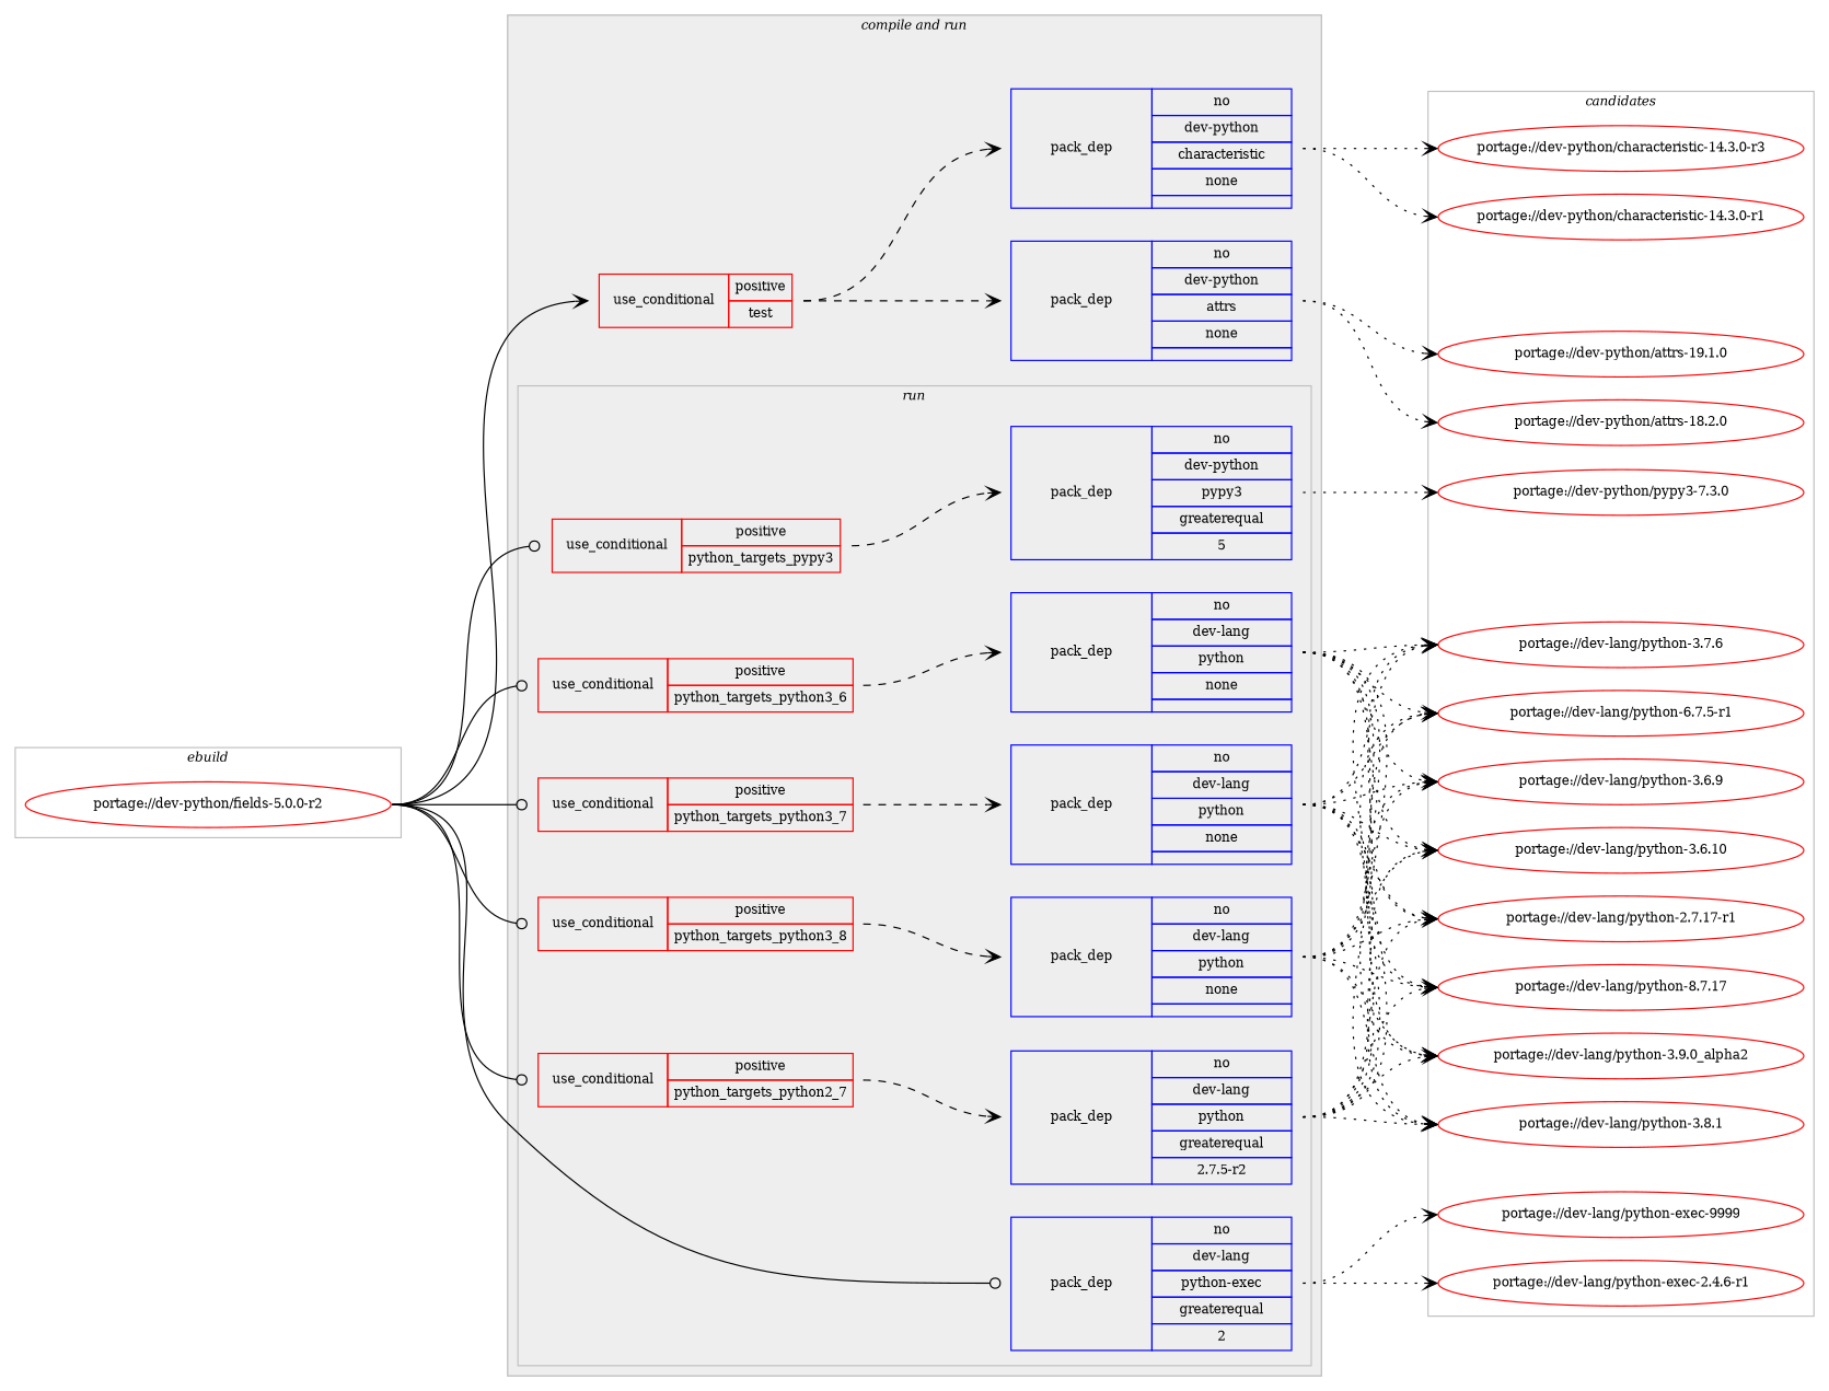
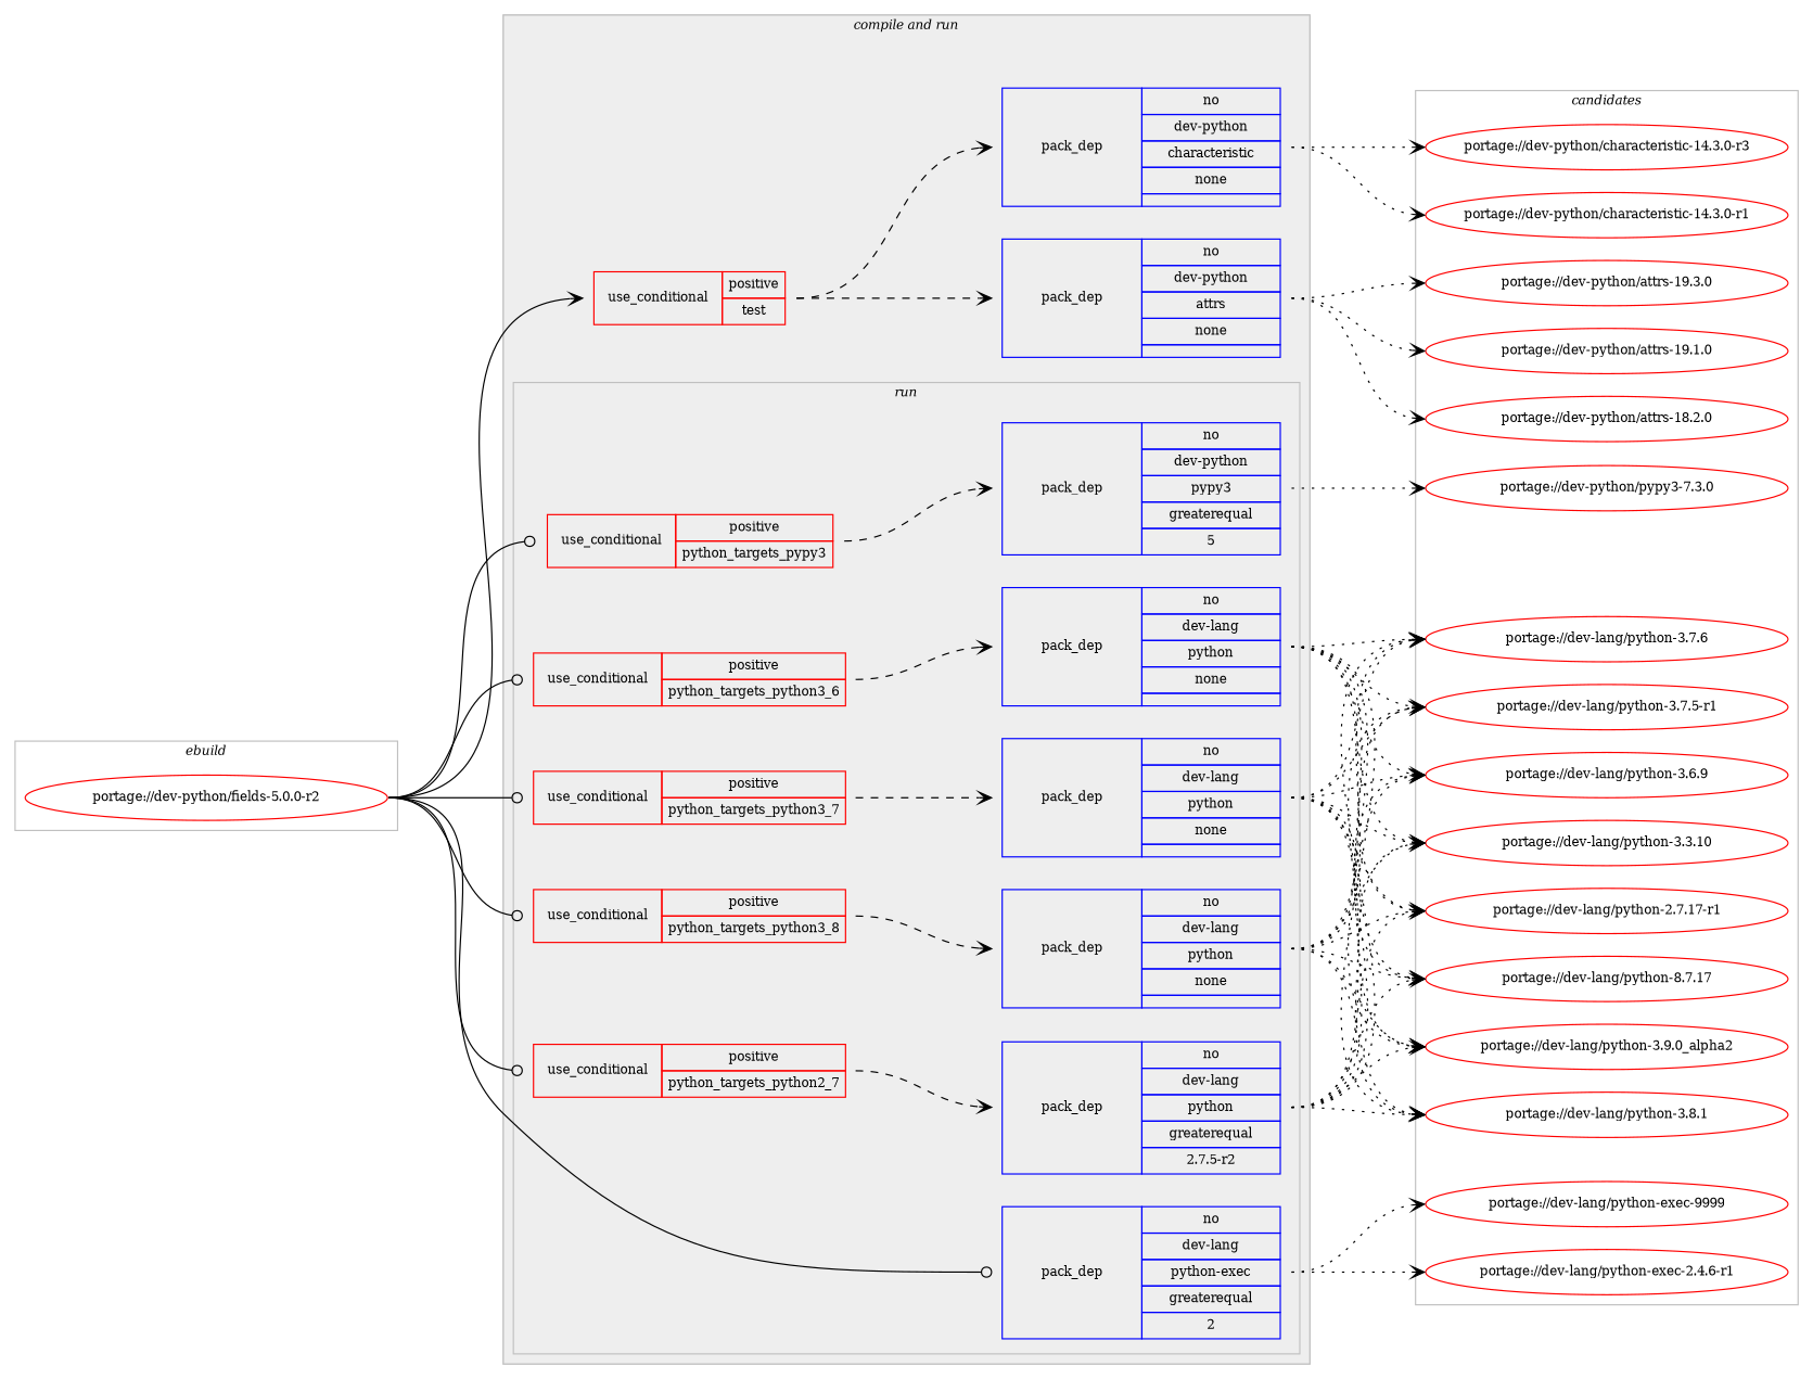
  digraph {
    compound=true
    concentrate=true
    fontname="DejaVu Serif"
    fontsize=10
    newrank=true
    rankdir=LR
    ranksep=1.5
    node [color=red fontname="DejaVu Serif" fontsize=10]
    edge [arrowhead=vee fontname="DejaVu Serif" headport=w style=dotted tailport=e weight=100]
    n1 [label="portage://dev-python/fields-5.0.0-r2" width=4]
    n2 [color=blue label=<<TABLE BORDER="0" CELLBORDER="1" CELLSPACING="0" CELLPADDING="4" WIDTH="220"><TR><TD ROWSPAN="6" CELLPADDING="30">pack_dep</TD></TR><TR><TD WIDTH="110">no</TD></TR><TR><TD>dev-python</TD></TR><TR><TD>attrs</TD></TR><TR><TD>none</TD></TR><TR><TD></TD></TR></TABLE>> shape=none]
    n3 [color=blue label=<<TABLE BORDER="0" CELLBORDER="1" CELLSPACING="0" CELLPADDING="4" WIDTH="220"><TR><TD ROWSPAN="6" CELLPADDING="30">pack_dep</TD></TR><TR><TD WIDTH="110">no</TD></TR><TR><TD>dev-python</TD></TR><TR><TD>characteristic</TD></TR><TR><TD>none</TD></TR><TR><TD></TD></TR></TABLE>> shape=none]
    n4 [label=<<TABLE BORDER="0" CELLBORDER="1" CELLSPACING="0" CELLPADDING="4"><TR><TD ROWSPAN="3" CELLPADDING="10">use_conditional</TD></TR><TR><TD>positive</TD></TR><TR><TD>test</TD></TR></TABLE>> shape=none]
    n5 [color=blue label=<<TABLE BORDER="0" CELLBORDER="1" CELLSPACING="0" CELLPADDING="4" WIDTH="220"><TR><TD ROWSPAN="6" CELLPADDING="30">pack_dep</TD></TR><TR><TD WIDTH="110">no</TD></TR><TR><TD>dev-python</TD></TR><TR><TD>pypy3</TD></TR><TR><TD>greaterequal</TD></TR><TR><TD>5</TD></TR></TABLE>> shape=none]
    n6 [label=<<TABLE BORDER="0" CELLBORDER="1" CELLSPACING="0" CELLPADDING="4"><TR><TD ROWSPAN="3" CELLPADDING="10">use_conditional</TD></TR><TR><TD>positive</TD></TR><TR><TD>python_targets_pypy3</TD></TR></TABLE>> shape=none]
    n7 [color=blue label=<<TABLE BORDER="0" CELLBORDER="1" CELLSPACING="0" CELLPADDING="4" WIDTH="220"><TR><TD ROWSPAN="6" CELLPADDING="30">pack_dep</TD></TR><TR><TD WIDTH="110">no</TD></TR><TR><TD>dev-lang</TD></TR><TR><TD>python</TD></TR><TR><TD>greaterequal</TD></TR><TR><TD>2.7.5-r2</TD></TR></TABLE>> shape=none]
    n8 [label=<<TABLE BORDER="0" CELLBORDER="1" CELLSPACING="0" CELLPADDING="4"><TR><TD ROWSPAN="3" CELLPADDING="10">use_conditional</TD></TR><TR><TD>positive</TD></TR><TR><TD>python_targets_python2_7</TD></TR></TABLE>> shape=none]
    n9 [color=blue label=<<TABLE BORDER="0" CELLBORDER="1" CELLSPACING="0" CELLPADDING="4" WIDTH="220"><TR><TD ROWSPAN="6" CELLPADDING="30">pack_dep</TD></TR><TR><TD WIDTH="110">no</TD></TR><TR><TD>dev-lang</TD></TR><TR><TD>python</TD></TR><TR><TD>none</TD></TR><TR><TD></TD></TR></TABLE>> shape=none]
    n10 [label=<<TABLE BORDER="0" CELLBORDER="1" CELLSPACING="0" CELLPADDING="4"><TR><TD ROWSPAN="3" CELLPADDING="10">use_conditional</TD></TR><TR><TD>positive</TD></TR><TR><TD>python_targets_python3_6</TD></TR></TABLE>> shape=none]
    n11 [color=blue label=<<TABLE BORDER="0" CELLBORDER="1" CELLSPACING="0" CELLPADDING="4" WIDTH="220"><TR><TD ROWSPAN="6" CELLPADDING="30">pack_dep</TD></TR><TR><TD WIDTH="110">no</TD></TR><TR><TD>dev-lang</TD></TR><TR><TD>python</TD></TR><TR><TD>none</TD></TR><TR><TD></TD></TR></TABLE>> shape=none]
    n12 [label=<<TABLE BORDER="0" CELLBORDER="1" CELLSPACING="0" CELLPADDING="4"><TR><TD ROWSPAN="3" CELLPADDING="10">use_conditional</TD></TR><TR><TD>positive</TD></TR><TR><TD>python_targets_python3_7</TD></TR></TABLE>> shape=none]
    n13 [color=blue label=<<TABLE BORDER="0" CELLBORDER="1" CELLSPACING="0" CELLPADDING="4" WIDTH="220"><TR><TD ROWSPAN="6" CELLPADDING="30">pack_dep</TD></TR><TR><TD WIDTH="110">no</TD></TR><TR><TD>dev-lang</TD></TR><TR><TD>python</TD></TR><TR><TD>none</TD></TR><TR><TD></TD></TR></TABLE>> shape=none]
    n14 [label=<<TABLE BORDER="0" CELLBORDER="1" CELLSPACING="0" CELLPADDING="4"><TR><TD ROWSPAN="3" CELLPADDING="10">use_conditional</TD></TR><TR><TD>positive</TD></TR><TR><TD>python_targets_python3_8</TD></TR></TABLE>> shape=none]
    n15 [color=blue label=<<TABLE BORDER="0" CELLBORDER="1" CELLSPACING="0" CELLPADDING="4" WIDTH="220"><TR><TD ROWSPAN="6" CELLPADDING="30">pack_dep</TD></TR><TR><TD WIDTH="110">no</TD></TR><TR><TD>dev-lang</TD></TR><TR><TD>python-exec</TD></TR><TR><TD>greaterequal</TD></TR><TR><TD>2</TD></TR></TABLE>> shape=none]
+   n16 [label="portage://dev-python/attrs-19.3.0" width=4]
    n17 [label="portage://dev-python/attrs-19.1.0" width=4]
    n18 [label="portage://dev-python/attrs-18.2.0" width=4]
    n19 [label="portage://dev-python/characteristic-14.3.0-r3" width=4]
    n20 [label="portage://dev-python/characteristic-14.3.0-r1" width=4]
    n21 [label="portage://dev-python/pypy3-7.3.0" width=4]
    n22 [label="portage://dev-lang/python-3.9.0_alpha2" width=4]
    n23 [label="portage://dev-lang/python-3.8.1" width=4]
    n24 [label="portage://dev-lang/python-3.7.6" width=4]
-   n25 [label="portage://dev-lang/python-6.7.5-r1" width=4]
+   n25 [label="portage://dev-lang/python-3.7.5-r1" width=4]
    n26 [label="portage://dev-lang/python-3.6.9" width=4]
-   n27 [label="portage://dev-lang/python-3.6.10" width=4]
+   n27 [label="portage://dev-lang/python-3.3.10" width=4]
    n28 [label="portage://dev-lang/python-2.7.17-r1" width=4]
    n29 [label="portage://dev-lang/python-8.7.17" width=4]
    n30 [label="portage://dev-lang/python-exec-9999" width=4]
    n31 [label="portage://dev-lang/python-exec-2.4.6-r1" width=4]
    subgraph cluster_1 {
      color=gray
      label=<<i>ebuild</i>>
      n1
    }
    subgraph cluster_2 {
      color=gray
      label=<<i>dependencies</i>>
      subgraph cluster_3 {
        color=gray
        fillcolor="#eeeeee"
        label=<<i>compile</i>>
        style=filled
        subgraph sub_4 {
          color=gray
          fillcolor="#eeeeee"
          label=<<i>compile</i>>
          style=filled
          n4
          subgraph sub_5 {
            color=gray
            fillcolor="#eeeeee"
            label=<<i>compile</i>>
            style=filled
            n2
          }
          subgraph sub_6 {
            color=gray
            fillcolor="#eeeeee"
            label=<<i>compile</i>>
            style=filled
            n3
          }
        }
      }
      subgraph cluster_7 {
        color=gray
        fillcolor="#eeeeee"
        label=<<i>compile and run</i>>
        style=filled
      }
      subgraph cluster_8 {
        color=gray
        fillcolor="#eeeeee"
        label=<<i>run</i>>
        style=filled
        subgraph sub_9 {
          color=gray
          fillcolor="#eeeeee"
          label=<<i>run</i>>
          style=filled
          n6
          subgraph sub_10 {
            color=gray
            fillcolor="#eeeeee"
            label=<<i>run</i>>
            style=filled
            n5
          }
        }
        subgraph sub_11 {
          color=gray
          fillcolor="#eeeeee"
          label=<<i>run</i>>
          style=filled
          n8
          subgraph sub_12 {
            color=gray
            fillcolor="#eeeeee"
            label=<<i>run</i>>
            style=filled
            n7
          }
        }
        subgraph sub_13 {
          color=gray
          fillcolor="#eeeeee"
          label=<<i>run</i>>
          style=filled
          n10
          subgraph sub_14 {
            color=gray
            fillcolor="#eeeeee"
            label=<<i>run</i>>
            style=filled
            n9
          }
        }
        subgraph sub_15 {
          color=gray
          fillcolor="#eeeeee"
          label=<<i>run</i>>
          style=filled
          n12
          subgraph sub_16 {
            color=gray
            fillcolor="#eeeeee"
            label=<<i>run</i>>
            style=filled
            n11
          }
        }
        subgraph sub_17 {
          color=gray
          fillcolor="#eeeeee"
          label=<<i>run</i>>
          style=filled
          n14
          subgraph sub_18 {
            color=gray
            fillcolor="#eeeeee"
            label=<<i>run</i>>
            style=filled
            n13
          }
        }
        subgraph sub_19 {
          color=gray
          fillcolor="#eeeeee"
          label=<<i>run</i>>
          style=filled
          n15
        }
      }
    }
    subgraph cluster_20 {
      color=gray
      label=<<i>candidates</i>>
      rank=same
      subgraph sub_21 {
        color=black
        label=<<i>candidates</i>>
        nodesep=1
        rank=same
+       n16
        n17
        n18
      }
      subgraph sub_22 {
        color=black
        label=<<i>candidates</i>>
        nodesep=1
        rank=same
        n19
        n20
      }
      subgraph sub_23 {
        color=black
        label=<<i>candidates</i>>
        nodesep=1
        rank=same
        n21
      }
      subgraph sub_24 {
        color=black
        label=<<i>candidates</i>>
        nodesep=1
        rank=same
        n22
        n23
        n24
        n25
        n26
        n27
        n28
        n29
      }
      subgraph sub_25 {
        color=black
        label=<<i>candidates</i>>
        nodesep=1
        rank=same
        n22
        n23
        n24
        n25
        n26
        n27
        n28
        n29
      }
      subgraph sub_26 {
        color=black
        label=<<i>candidates</i>>
        nodesep=1
        rank=same
        n22
        n23
        n24
        n25
        n26
        n27
        n28
        n29
      }
      subgraph sub_27 {
        color=black
        label=<<i>candidates</i>>
        nodesep=1
        rank=same
        n22
        n23
        n24
        n25
        n26
        n27
        n28
        n29
      }
      subgraph sub_28 {
        color=black
        label=<<i>candidates</i>>
        nodesep=1
        rank=same
        n30
        n31
      }
    }
    n1 -> n4 [style=solid weight=20]
    n1 -> n6 [arrowhead=odot style=solid weight=20]
    n1 -> n8 [arrowhead=odot style=solid weight=20]
    n1 -> n10 [arrowhead=odot style=solid weight=20]
    n1 -> n12 [arrowhead=odot style=solid weight=20]
    n1 -> n14 [arrowhead=odot style=solid weight=20]
    n1 -> n15 [arrowhead=odot style=solid weight=20]
+   n2 -> n16
    n2 -> n17
    n2 -> n18
    n3 -> n19
    n3 -> n20
    n4 -> n2 [style=dashed weight=20]
    n4 -> n3 [style=dashed weight=20]
    n5 -> n21
    n6 -> n5 [style=dashed weight=20]
    n7 -> n22
    n7 -> n23
    n7 -> n24
    n7 -> n25
    n7 -> n26
    n7 -> n27
    n7 -> n28
    n7 -> n29
    n8 -> n7 [style=dashed weight=20]
    n9 -> n22
    n9 -> n23
    n9 -> n24
    n9 -> n25
    n9 -> n26
    n9 -> n27
    n9 -> n28
    n9 -> n29
    n10 -> n9 [style=dashed weight=20]
    n11 -> n22
    n11 -> n23
    n11 -> n24
    n11 -> n25
    n11 -> n26
    n11 -> n27
    n11 -> n28
    n11 -> n29
    n12 -> n11 [style=dashed weight=20]
    n13 -> n22
    n13 -> n23
    n13 -> n24
    n13 -> n25
    n13 -> n26
    n13 -> n27
    n13 -> n28
    n13 -> n29
    n14 -> n13 [style=dashed weight=20]
    n15 -> n30
    n15 -> n31
  }
